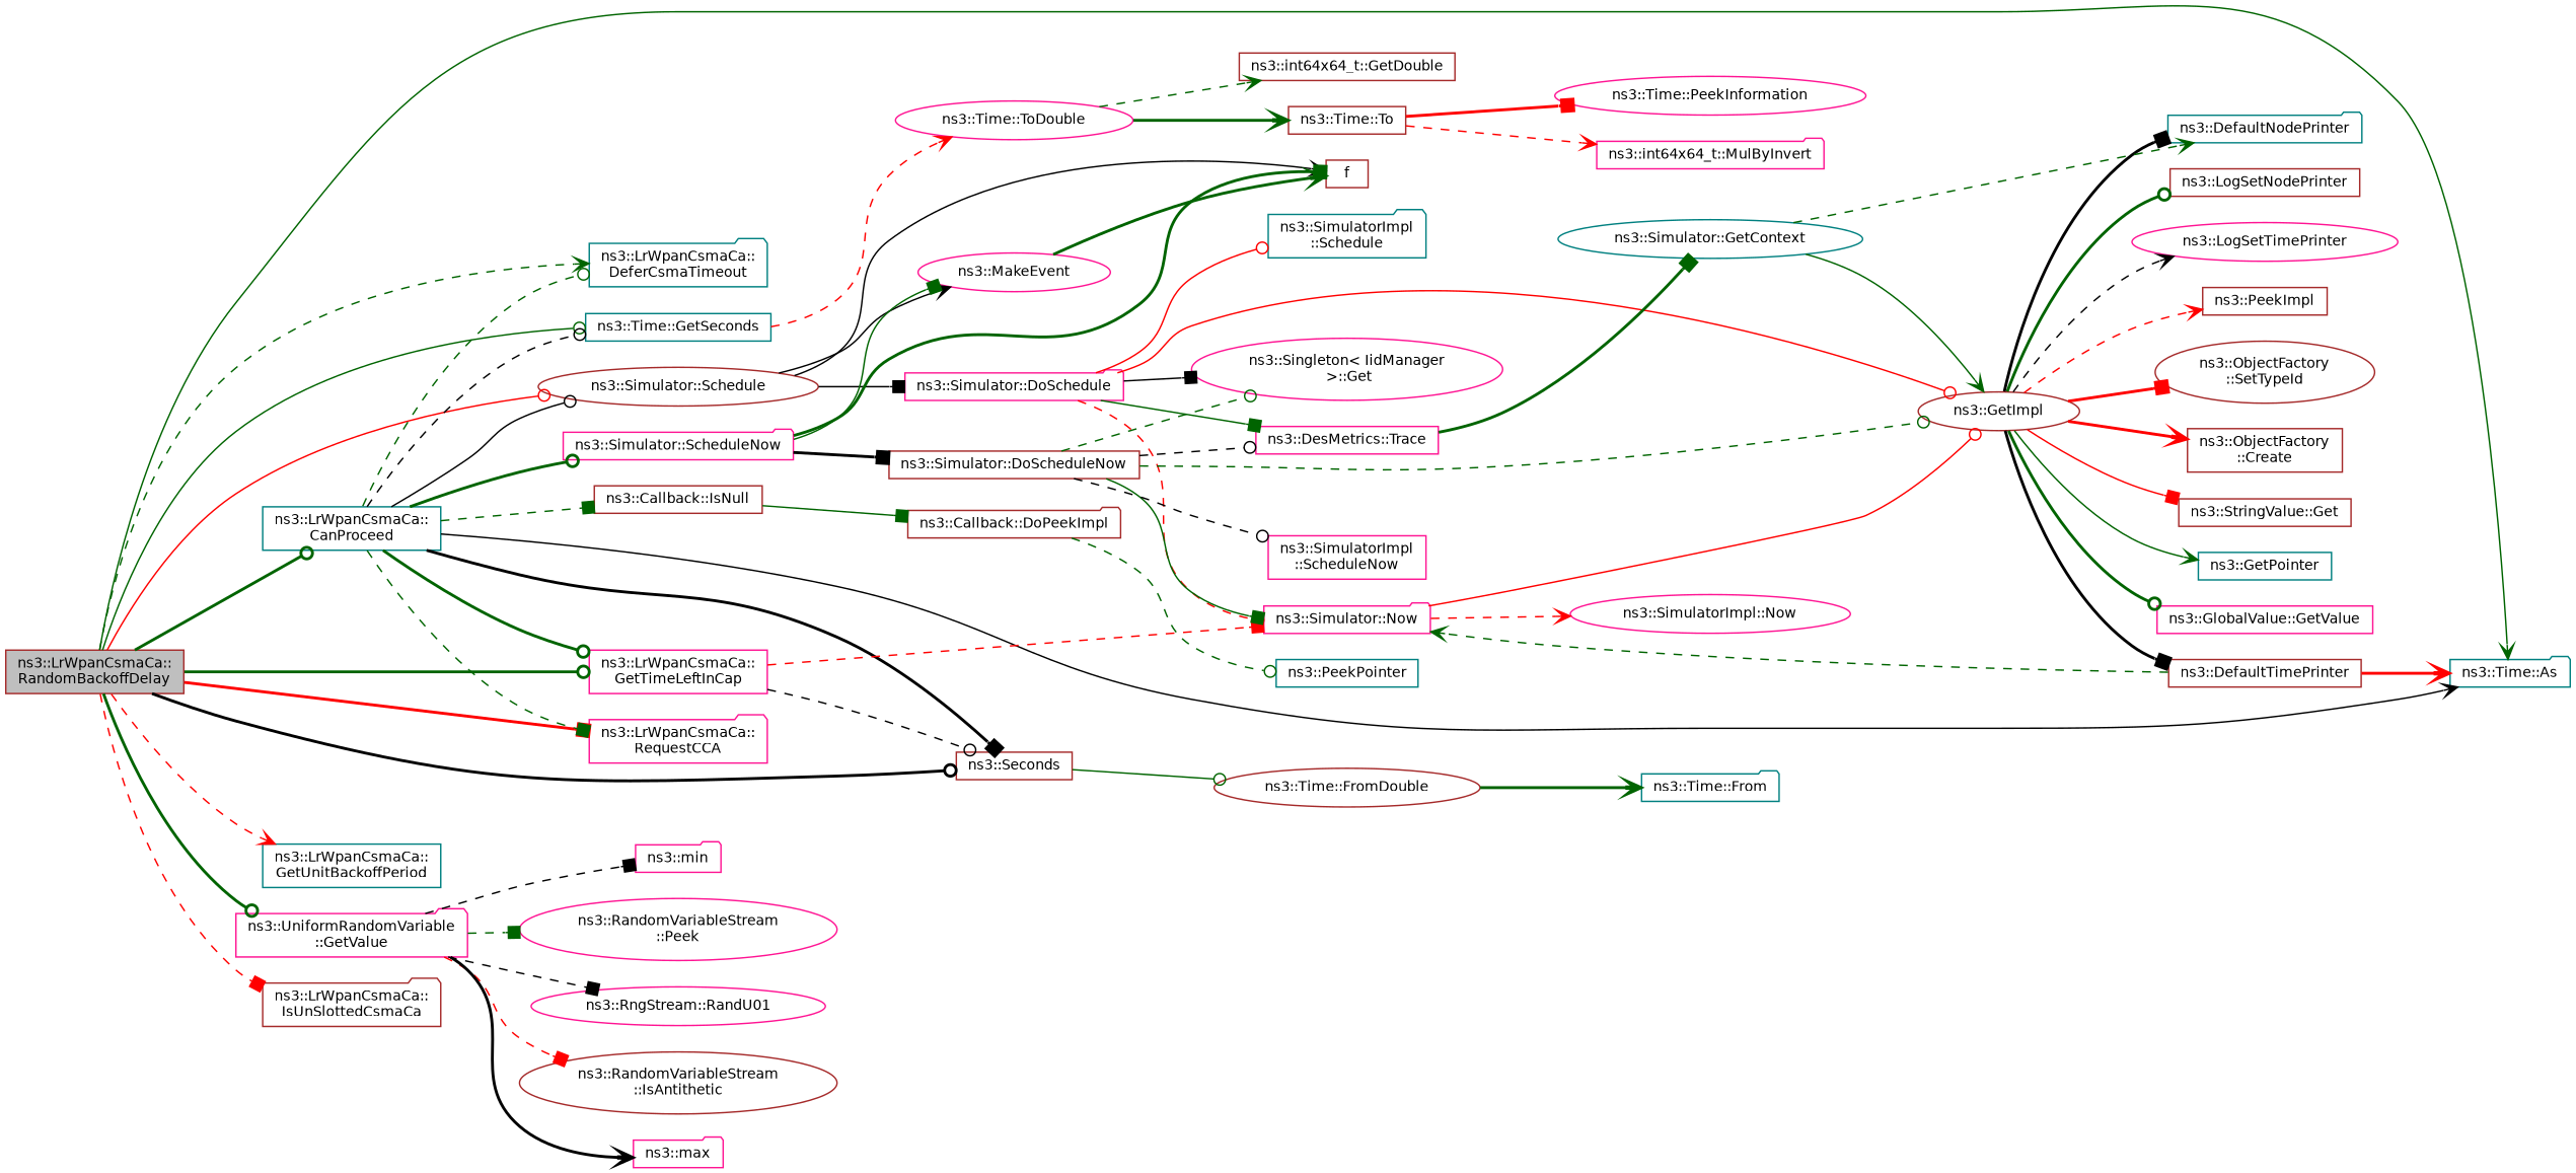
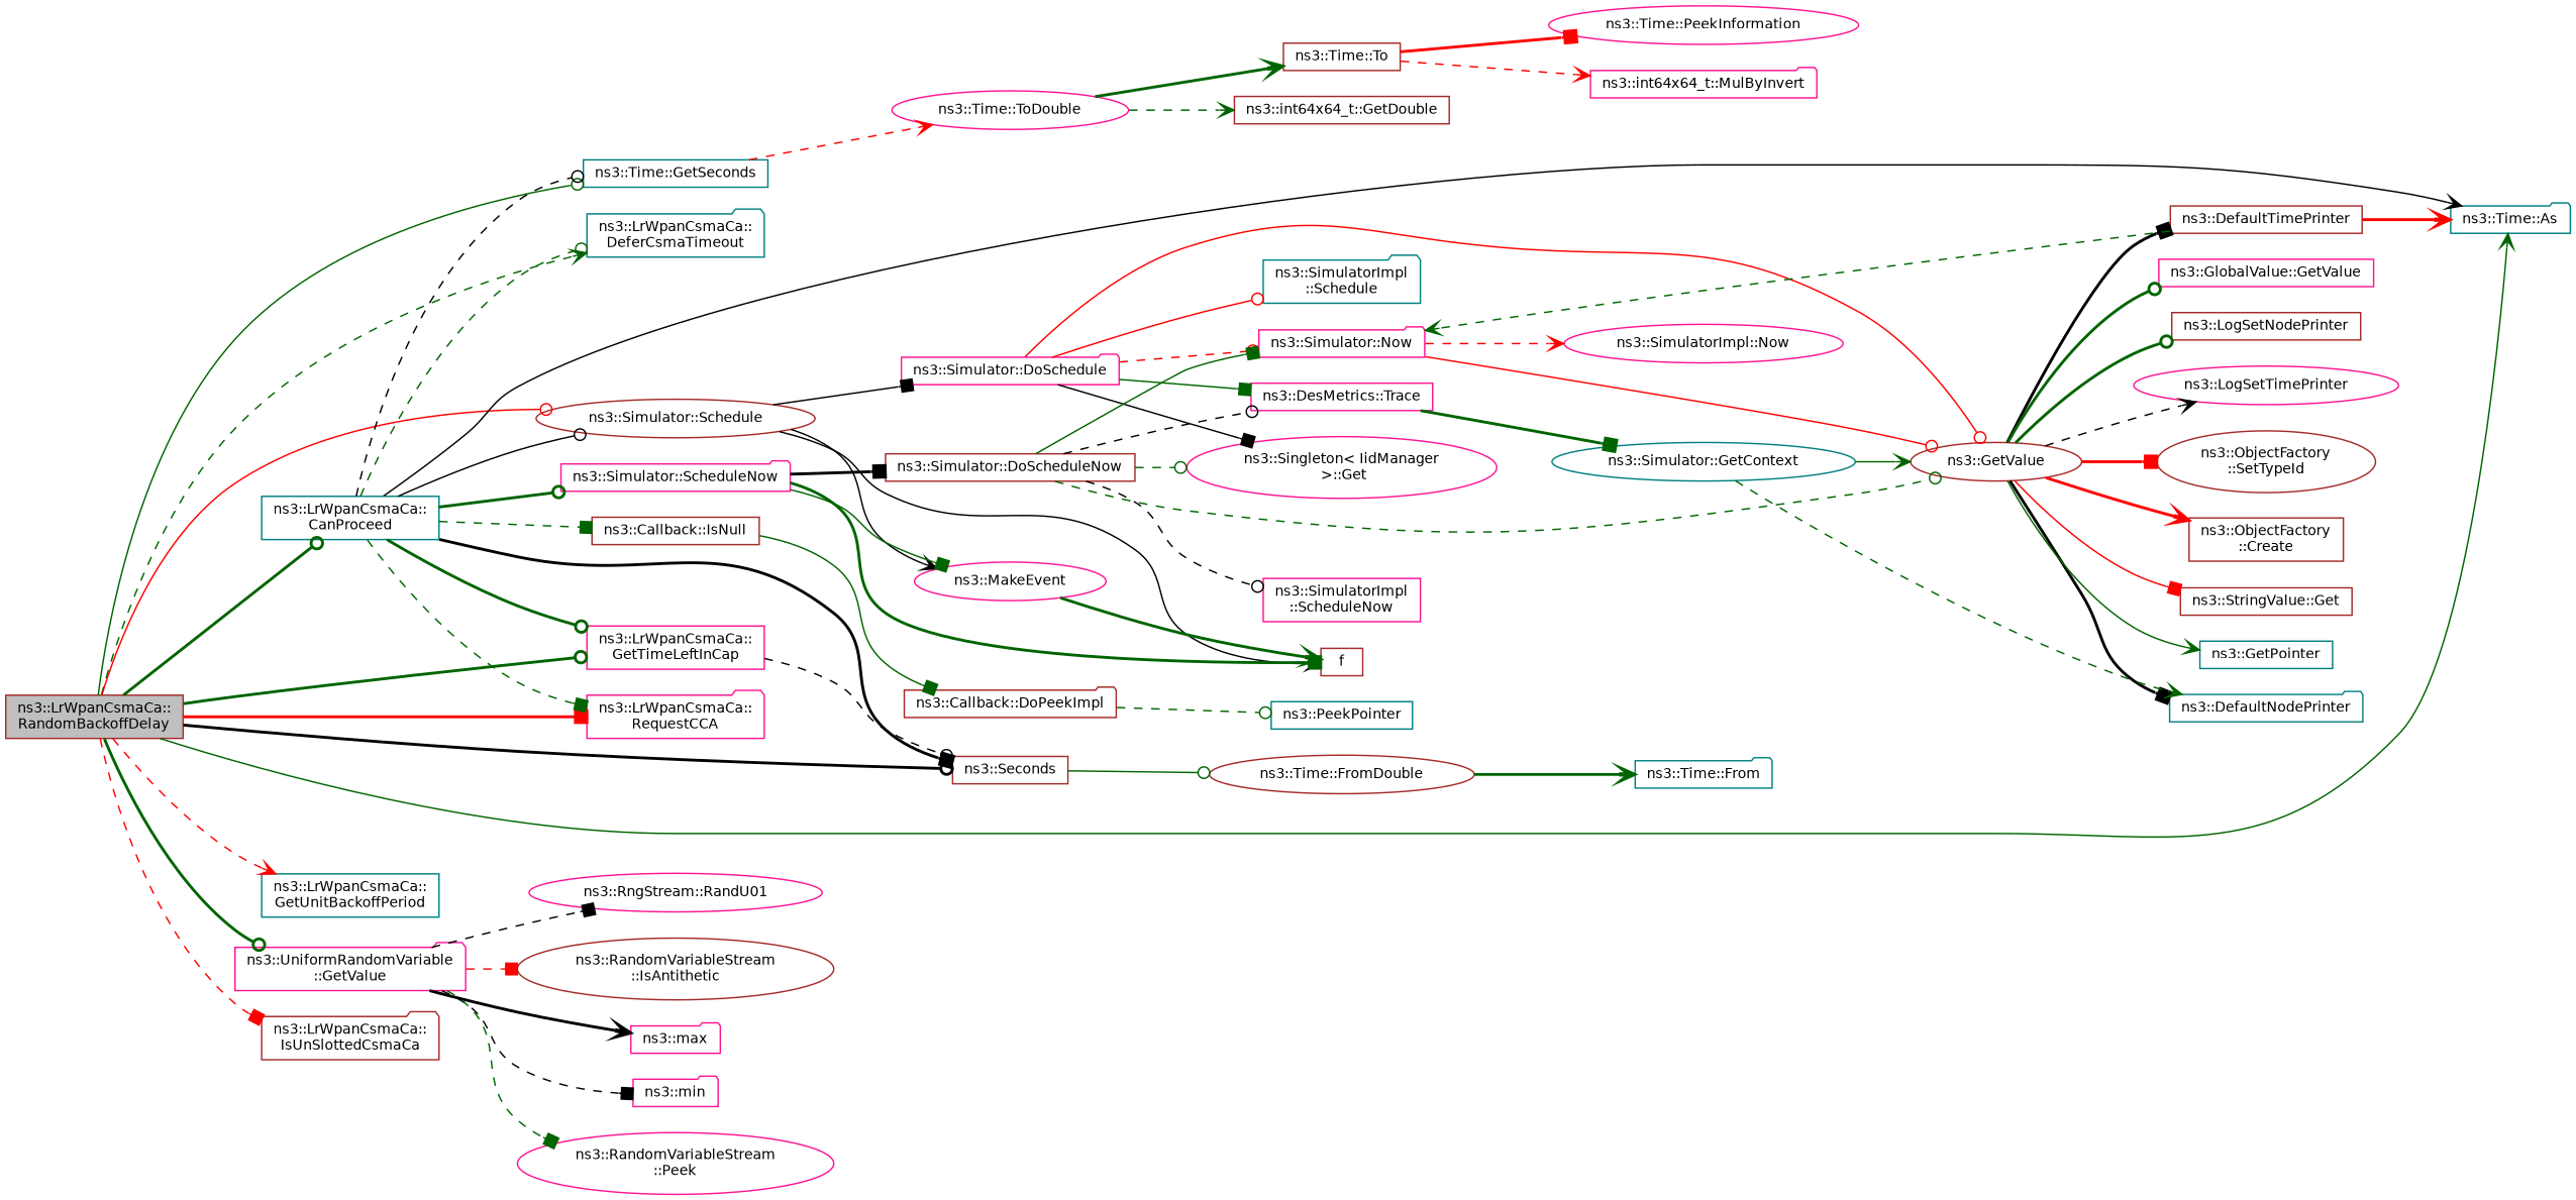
  digraph {
    rankdir=LR
    node [color=deeppink fillcolor=white fontname=Helvetica fontsize=10 shape=box style=filled]
    edge [arrowhead=odot color=darkgreen fontname=Helvetica fontsize=10 labelfontname=Helvetica labelfontsize=10 style=dashed]
    n1 [color=brown fillcolor=grey75 fontcolor=black height=0.2 label="ns3::LrWpanCsmaCa::\lRandomBackoffDelay" width=0.4]
    n2 [color=teal height=0.2 label="ns3::Time::As" shape=folder width=0.4]
    n3 [color=teal height=0.2 label="ns3::LrWpanCsmaCa::\lCanProceed" width=0.4]
    n4 [color=teal height=0.2 label="ns3::LrWpanCsmaCa::\lDeferCsmaTimeout" shape=folder width=0.4]
    n5 [color=teal height=0.2 label="ns3::Time::GetSeconds" width=0.4]
    n6 [height=0.2 label="ns3::LrWpanCsmaCa::\lGetTimeLeftInCap" width=0.4]
    n7 [color=brown height=0.2 label="ns3::Seconds" width=0.4]
    n8 [height=0.2 label="ns3::LrWpanCsmaCa::\lRequestCCA" shape=folder width=0.4]
    n9 [color=brown height=0.2 label="ns3::Simulator::Schedule" shape=ellipse width=0.4]
    n10 [color=teal height=0.2 label="ns3::LrWpanCsmaCa::\lGetUnitBackoffPeriod" width=0.4]
    n11 [height=0.2 label="ns3::UniformRandomVariable\l::GetValue" shape=folder width=0.4]
    n12 [color=brown height=0.2 label="ns3::LrWpanCsmaCa::\lIsUnSlottedCsmaCa" shape=folder width=0.4]
    n13 [color=brown height=0.2 label="ns3::Callback::IsNull" width=0.4]
    n14 [height=0.2 label="ns3::Simulator::ScheduleNow" shape=folder width=0.4]
    n15 [height=0.2 label="ns3::Time::ToDouble" shape=ellipse width=0.4]
    n16 [height=0.2 label="ns3::Simulator::Now" shape=folder width=0.4]
    n17 [color=brown height=0.2 label="ns3::Time::FromDouble" shape=ellipse width=0.4]
    n18 [height=0.2 label="ns3::Simulator::DoSchedule" shape=folder width=0.4]
    n19 [color=brown height=0.2 label=f width=0.4]
    n20 [height=0.2 label="ns3::MakeEvent" shape=ellipse width=0.4]
    n21 [color=brown height=0.2 label="ns3::RandomVariableStream\l::IsAntithetic" shape=ellipse width=0.4]
    n22 [height=0.2 label="ns3::max" shape=folder width=0.4]
    n23 [height=0.2 label="ns3::min" shape=folder width=0.4]
    n24 [height=0.2 label="ns3::RandomVariableStream\l::Peek" shape=ellipse width=0.4]
    n25 [height=0.2 label="ns3::RngStream::RandU01" shape=ellipse width=0.4]
    n26 [color=brown height=0.2 label="ns3::Callback::DoPeekImpl" shape=folder width=0.4]
    n27 [color=brown height=0.2 label="ns3::Simulator::DoScheduleNow" width=0.4]
    n28 [color=brown height=0.2 label="ns3::int64x64_t::GetDouble" width=0.4]
    n29 [color=brown height=0.2 label="ns3::Time::To" width=0.4]
    n30 [height=0.2 label="ns3::int64x64_t::MulByInvert" shape=folder width=0.4]
    n31 [height=0.2 label="ns3::Time::PeekInformation" shape=ellipse width=0.4]
-   n32 [color=brown height=0.2 label="ns3::GetImpl" shape=ellipse width=0.4]
+   n32 [color=brown height=0.2 label="ns3::GetValue" shape=ellipse width=0.4]
    n33 [height=0.2 label="ns3::SimulatorImpl::Now" shape=ellipse width=0.4]
    n34 [color=brown height=0.2 label="ns3::ObjectFactory\l::Create" width=0.4]
    n35 [color=teal height=0.2 label="ns3::DefaultNodePrinter" shape=folder width=0.4]
    n36 [color=brown height=0.2 label="ns3::DefaultTimePrinter" width=0.4]
    n37 [color=brown height=0.2 label="ns3::StringValue::Get" width=0.4]
    n38 [color=teal height=0.2 label="ns3::GetPointer" width=0.4]
    n39 [height=0.2 label="ns3::GlobalValue::GetValue" width=0.4]
    n40 [color=brown height=0.2 label="ns3::LogSetNodePrinter" width=0.4]
    n41 [height=0.2 label="ns3::LogSetTimePrinter" shape=ellipse width=0.4]
-   n42 [color=brown height=0.2 label="ns3::PeekImpl" width=0.4]
    n43 [color=brown height=0.2 label="ns3::ObjectFactory\l::SetTypeId" shape=ellipse width=0.4]
    n44 [color=teal height=0.2 label="ns3::Simulator::GetContext" shape=ellipse width=0.4]
    n45 [color=teal height=0.2 label="ns3::Time::From" shape=folder width=0.4]
    n46 [color=teal height=0.2 label="ns3::PeekPointer" width=0.4]
    n47 [height=0.2 label="ns3::Singleton\< IidManager\l \>::Get" shape=ellipse width=0.4]
    n48 [color=teal height=0.2 label="ns3::SimulatorImpl\l::Schedule" shape=folder width=0.4]
    n49 [height=0.2 label="ns3::DesMetrics::Trace" width=0.4]
    n50 [height=0.2 label="ns3::SimulatorImpl\l::ScheduleNow" width=0.4]
    n1 -> n2 [arrowhead=vee style=solid]
    n1 -> n3 [style=bold]
    n1 -> n4 [arrowhead=vee]
    n1 -> n5 [style=solid]
    n1 -> n6 [style=bold]
    n1 -> n7 [color=black style=bold]
    n1 -> n8 [arrowhead=box color=red style=bold]
    n1 -> n9 [color=red style=solid]
    n1 -> n10 [arrowhead=vee color=red]
    n1 -> n11 [style=bold]
    n1 -> n12 [arrowhead=box color=red]
    n3 -> n2 [arrowhead=vee color=black style=solid]
    n3 -> n4
    n3 -> n5 [color=black]
    n3 -> n6 [style=bold]
    n3 -> n7 [arrowhead=box color=black style=bold]
    n3 -> n8 [arrowhead=box]
    n3 -> n9 [color=black style=solid]
    n3 -> n13 [arrowhead=box]
    n3 -> n14 [style=bold]
    n5 -> n15 [arrowhead=vee color=red]
    n6 -> n7 [color=black]
-   n6 -> n16 [arrowhead=box color=red]
    n7 -> n17 [style=solid]
    n9 -> n18 [arrowhead=box color=black style=solid]
    n9 -> n19 [arrowhead=vee color=black style=solid]
    n9 -> n20 [arrowhead=vee color=black style=solid]
    n11 -> n21 [arrowhead=box color=red]
    n11 -> n22 [arrowhead=vee color=black style=bold]
    n11 -> n23 [arrowhead=box color=black]
    n11 -> n24 [arrowhead=box]
    n11 -> n25 [arrowhead=box color=black]
    n13 -> n26 [arrowhead=box style=solid]
    n14 -> n19 [arrowhead=box style=bold]
    n14 -> n20 [arrowhead=box style=solid]
    n14 -> n27 [arrowhead=box color=black style=bold]
    n15 -> n28 [arrowhead=vee]
    n15 -> n29 [arrowhead=vee style=bold]
    n16 -> n32 [color=red style=solid]
    n16 -> n33 [arrowhead=vee color=red]
    n17 -> n45 [arrowhead=vee style=bold]
    n18 -> n16 [color=red]
    n18 -> n32 [color=red style=solid]
    n18 -> n47 [arrowhead=box color=black style=solid]
    n18 -> n48 [color=red style=solid]
    n18 -> n49 [arrowhead=box style=solid]
    n20 -> n19 [arrowhead=vee style=bold]
    n26 -> n46
    n27 -> n16 [arrowhead=box style=solid]
    n27 -> n32
    n27 -> n47
    n27 -> n49 [color=black]
    n27 -> n50 [color=black]
    n29 -> n30 [arrowhead=vee color=red]
    n29 -> n31 [arrowhead=box color=red style=bold]
    n32 -> n34 [arrowhead=vee color=red style=bold]
    n32 -> n35 [arrowhead=box color=black style=bold]
    n32 -> n36 [arrowhead=box color=black style=bold]
    n32 -> n37 [arrowhead=box color=red style=solid]
    n32 -> n38 [arrowhead=vee style=solid]
    n32 -> n39 [style=bold]
    n32 -> n40 [style=bold]
    n32 -> n41 [arrowhead=vee color=black]
-   n32 -> n42 [arrowhead=vee color=red]
    n32 -> n43 [arrowhead=box color=red style=bold]
    n36 -> n2 [arrowhead=vee color=red style=bold]
    n36 -> n16 [arrowhead=vee]
    n44 -> n32 [arrowhead=vee style=solid]
    n44 -> n35 [arrowhead=vee]
    n49 -> n44 [arrowhead=box style=bold]
  }
